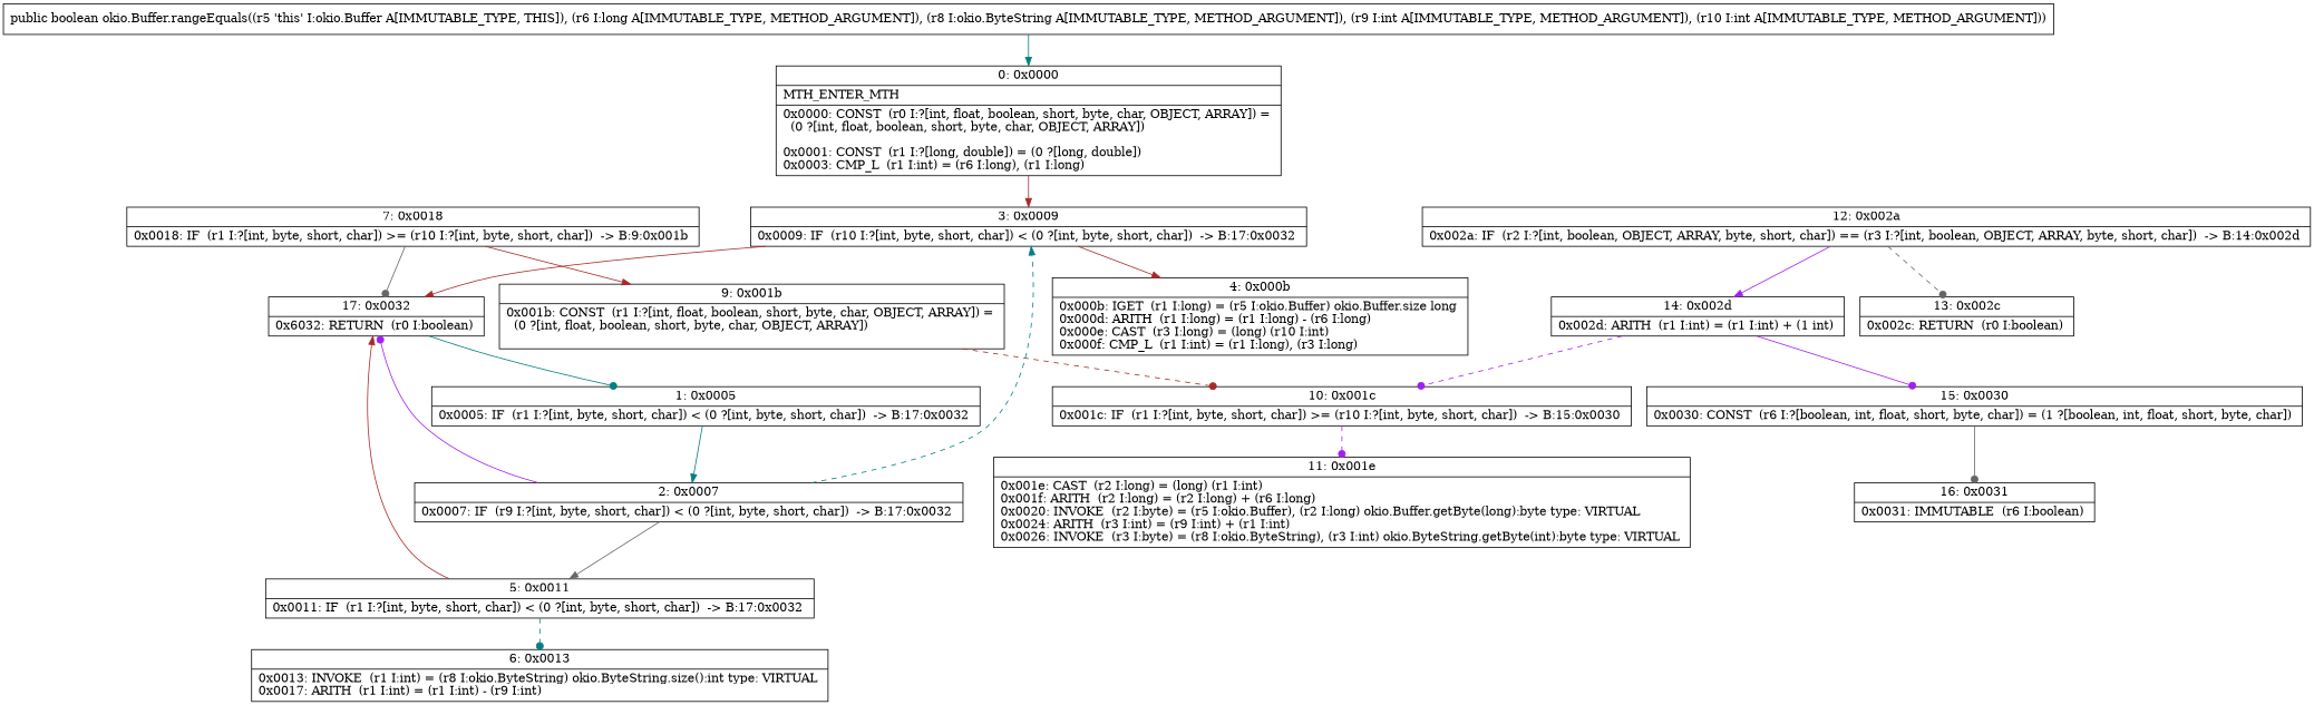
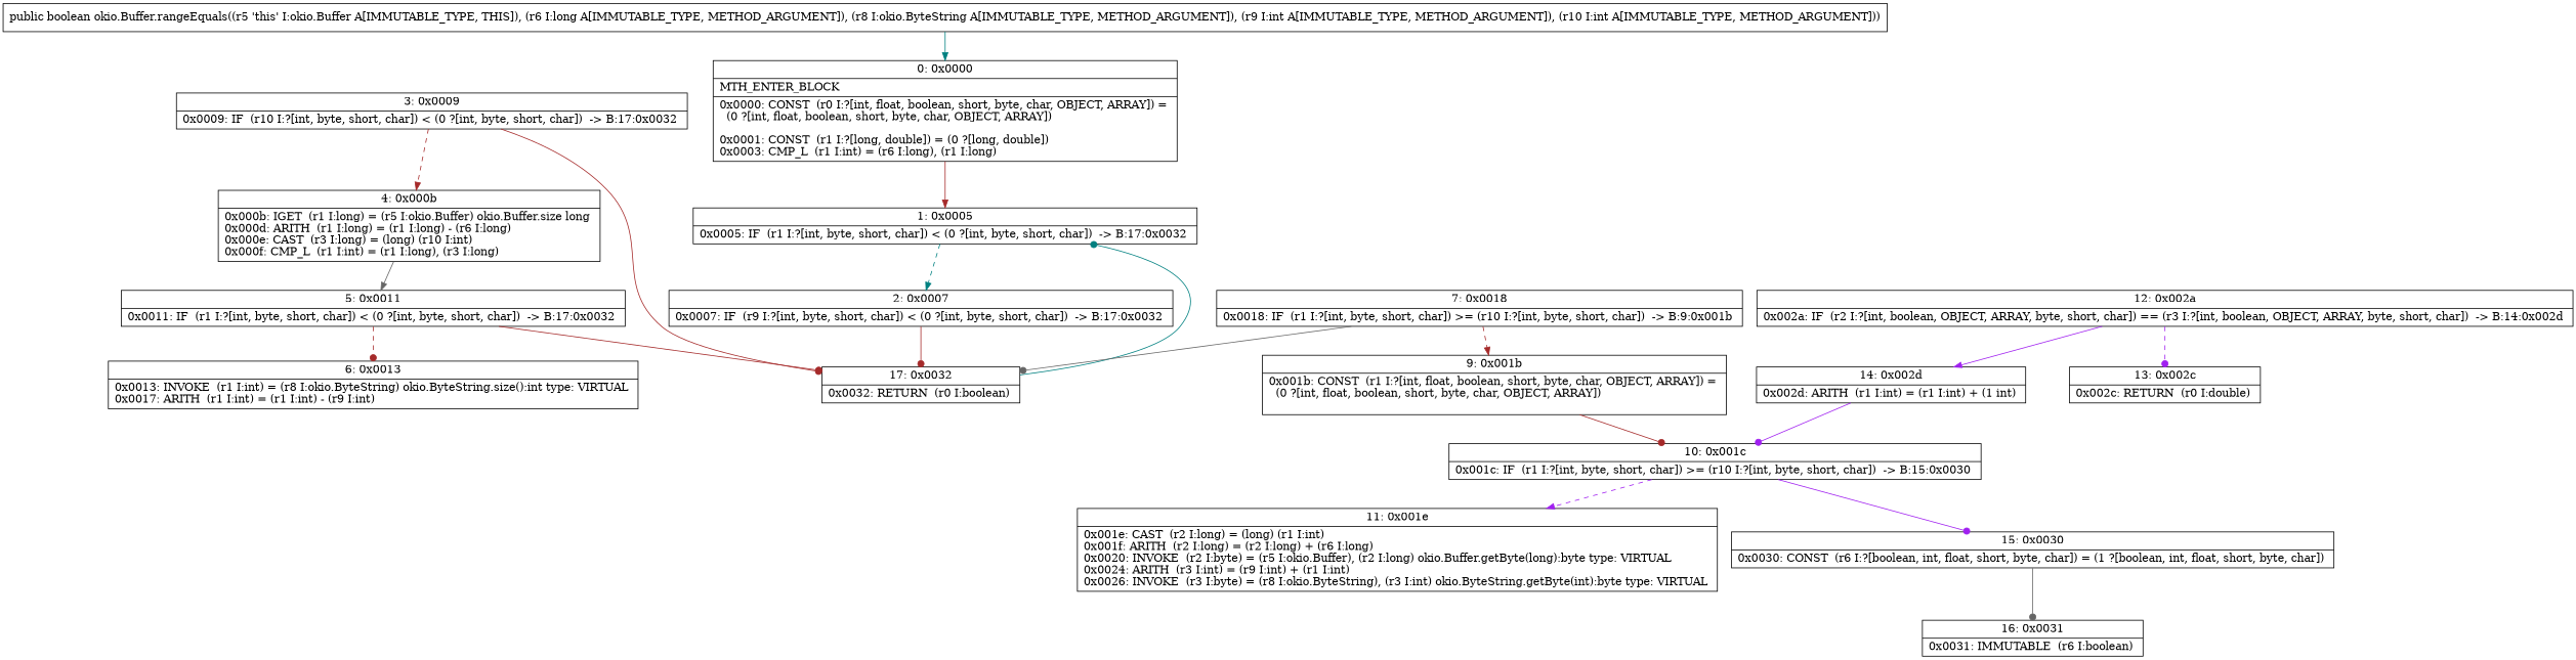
  digraph {
    node [shape=record]
    edge [arrowhead=dot color=brown]
-   n1 [label="{0\:\ 0x0000|MTH_ENTER_MTH\l|0x0000: CONST  (r0 I:?[int, float, boolean, short, byte, char, OBJECT, ARRAY]) = \l  (0 ?[int, float, boolean, short, byte, char, OBJECT, ARRAY])\l \l0x0001: CONST  (r1 I:?[long, double]) = (0 ?[long, double]) \l0x0003: CMP_L  (r1 I:int) = (r6 I:long), (r1 I:long) \l}"]
+   n1 [label="{0\:\ 0x0000|MTH_ENTER_BLOCK\l|0x0000: CONST  (r0 I:?[int, float, boolean, short, byte, char, OBJECT, ARRAY]) = \l  (0 ?[int, float, boolean, short, byte, char, OBJECT, ARRAY])\l \l0x0001: CONST  (r1 I:?[long, double]) = (0 ?[long, double]) \l0x0003: CMP_L  (r1 I:int) = (r6 I:long), (r1 I:long) \l}"]
    n2 [label="{1\:\ 0x0005|0x0005: IF  (r1 I:?[int, byte, short, char]) \< (0 ?[int, byte, short, char])  \-\> B:17:0x0032 \l}"]
    n3 [label="{2\:\ 0x0007|0x0007: IF  (r9 I:?[int, byte, short, char]) \< (0 ?[int, byte, short, char])  \-\> B:17:0x0032 \l}"]
-   n4 [label="{17\:\ 0x0032|0x6032: RETURN  (r0 I:boolean) \l}"]
+   n4 [label="{17\:\ 0x0032|0x0032: RETURN  (r0 I:boolean) \l}"]
    n5 [label="{3\:\ 0x0009|0x0009: IF  (r10 I:?[int, byte, short, char]) \< (0 ?[int, byte, short, char])  \-\> B:17:0x0032 \l}"]
    n6 [label="{4\:\ 0x000b|0x000b: IGET  (r1 I:long) = (r5 I:okio.Buffer) okio.Buffer.size long \l0x000d: ARITH  (r1 I:long) = (r1 I:long) \- (r6 I:long) \l0x000e: CAST  (r3 I:long) = (long) (r10 I:int) \l0x000f: CMP_L  (r1 I:int) = (r1 I:long), (r3 I:long) \l}"]
    n7 [label="{5\:\ 0x0011|0x0011: IF  (r1 I:?[int, byte, short, char]) \< (0 ?[int, byte, short, char])  \-\> B:17:0x0032 \l}"]
    n8 [label="{6\:\ 0x0013|0x0013: INVOKE  (r1 I:int) = (r8 I:okio.ByteString) okio.ByteString.size():int type: VIRTUAL \l0x0017: ARITH  (r1 I:int) = (r1 I:int) \- (r9 I:int) \l}"]
    n9 [label="{7\:\ 0x0018|0x0018: IF  (r1 I:?[int, byte, short, char]) \>= (r10 I:?[int, byte, short, char])  \-\> B:9:0x001b \l}"]
    n10 [label="{9\:\ 0x001b|0x001b: CONST  (r1 I:?[int, float, boolean, short, byte, char, OBJECT, ARRAY]) = \l  (0 ?[int, float, boolean, short, byte, char, OBJECT, ARRAY])\l \l}"]
    n11 [label="{10\:\ 0x001c|0x001c: IF  (r1 I:?[int, byte, short, char]) \>= (r10 I:?[int, byte, short, char])  \-\> B:15:0x0030 \l}"]
    n12 [label="{11\:\ 0x001e|0x001e: CAST  (r2 I:long) = (long) (r1 I:int) \l0x001f: ARITH  (r2 I:long) = (r2 I:long) + (r6 I:long) \l0x0020: INVOKE  (r2 I:byte) = (r5 I:okio.Buffer), (r2 I:long) okio.Buffer.getByte(long):byte type: VIRTUAL \l0x0024: ARITH  (r3 I:int) = (r9 I:int) + (r1 I:int) \l0x0026: INVOKE  (r3 I:byte) = (r8 I:okio.ByteString), (r3 I:int) okio.ByteString.getByte(int):byte type: VIRTUAL \l}"]
    n13 [label="{15\:\ 0x0030|0x0030: CONST  (r6 I:?[boolean, int, float, short, byte, char]) = (1 ?[boolean, int, float, short, byte, char]) \l}"]
    n14 [label="{16\:\ 0x0031|0x0031: IMMUTABLE  (r6 I:boolean) \l}"]
    n15 [label="{12\:\ 0x002a|0x002a: IF  (r2 I:?[int, boolean, OBJECT, ARRAY, byte, short, char]) == (r3 I:?[int, boolean, OBJECT, ARRAY, byte, short, char])  \-\> B:14:0x002d \l}"]
-   n16 [label="{13\:\ 0x002c|0x002c: RETURN  (r0 I:boolean) \l}"]
+   n16 [label="{13\:\ 0x002c|0x002c: RETURN  (r0 I:double) \l}"]
    n17 [label="{14\:\ 0x002d|0x002d: ARITH  (r1 I:int) = (r1 I:int) + (1 int) \l}"]
    n18 [label="{public boolean okio.Buffer.rangeEquals((r5 'this' I:okio.Buffer A[IMMUTABLE_TYPE, THIS]), (r6 I:long A[IMMUTABLE_TYPE, METHOD_ARGUMENT]), (r8 I:okio.ByteString A[IMMUTABLE_TYPE, METHOD_ARGUMENT]), (r9 I:int A[IMMUTABLE_TYPE, METHOD_ARGUMENT]), (r10 I:int A[IMMUTABLE_TYPE, METHOD_ARGUMENT])) }"]
-   n1 -> n5 [arrowhead=normal]
-   n2 -> n3 [arrowhead=normal color=teal style=solid]
-   n3 -> n4 [color=purple]
-   n3 -> n5 [arrowhead=normal color=teal style=dashed]
+   n1 -> n2 [arrowhead=normal]
+   n2 -> n3 [arrowhead=normal color=teal style=dashed]
+   n3 -> n4
    n4 -> n2 [color=teal]
-   n5 -> n4 [arrowhead=normal]
-   n5 -> n6 [arrowhead=normal style=solid]
-   n3 -> n7 [arrowhead=normal color=gray40]
-   n7 -> n4 [arrowhead=normal]
-   n7 -> n8 [color=teal style=dashed]
+   n5 -> n4
+   n5 -> n6 [arrowhead=normal style=dashed]
+   n6 -> n7 [arrowhead=normal color=gray40]
+   n7 -> n4
+   n7 -> n8 [style=dashed]
    n9 -> n4 [color=gray40 style=solid]
-   n9 -> n10 [arrowhead=normal]
-   n10 -> n11 [style=dashed]
-   n11 -> n12 [color=purple style=dashed]
-   n17 -> n13 [color=purple]
+   n9 -> n10 [arrowhead=normal style=dashed]
+   n10 -> n11
+   n11 -> n12 [arrowhead=normal color=purple style=dashed]
+   n11 -> n13 [color=purple]
    n13 -> n14 [color=gray40]
-   n15 -> n16 [color=gray40 style=dashed]
+   n15 -> n16 [color=purple style=dashed]
    n15 -> n17 [arrowhead=normal color=purple]
-   n17 -> n11 [color=purple style=dashed]
+   n17 -> n11 [color=purple]
    n18 -> n1 [arrowhead=normal color=teal]
  }
